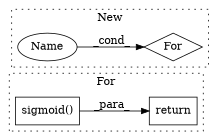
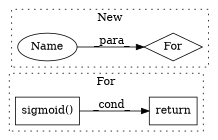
  digraph {
    rankdir=LR
    node [shape=box]
    n1 [a=75 l="14,1" label="sigmoid()" s="3185,3209"]
    n2 [a=93 l=7 label=return s=3296]
    n3 [a=107 l="4,14" label=For s="3621,3647" shape=diamond]
    n4 [a=87 l=1 label=Name s=3625 shape=ellipse]
    subgraph cluster_1 {
      label=For
      style=dotted
      n1
      n2
    }
    subgraph cluster_2 {
      label=New
      style=dotted
      n3
      n4
    }
-   n1 -> n2 [label=_para_]
-   n4 -> n3 [label=_cond_]
+   n1 -> n2 [label=_cond_]
+   n4 -> n3 [label=_para_]
  }
